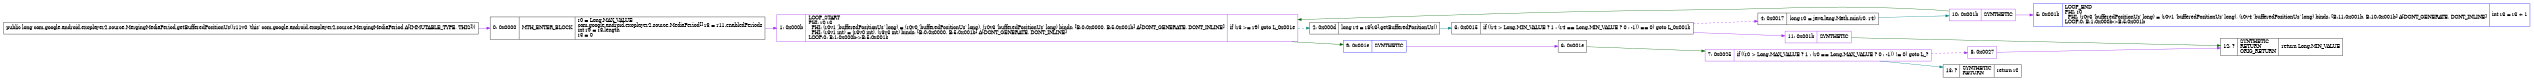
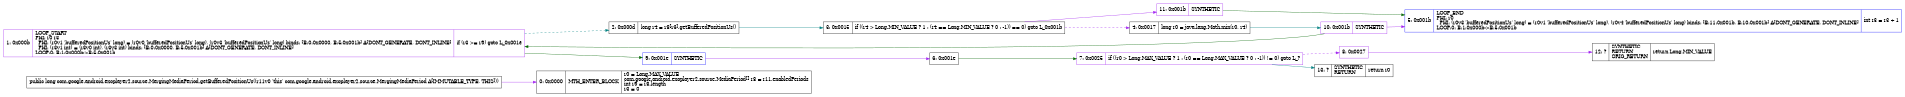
  digraph {
    rankdir=LR
    node [color=black shape=record]
    edge [color=purple]
    n1 [label="{0\:\ 0x0000|MTH_ENTER_BLOCK\l|r0 = Long.MAX_VALUE\lcom.google.android.exoplayer2.source.MediaPeriod[] r8 = r11.enabledPeriods\lint r9 = r8.length\lr3 = 0\l}"]
    n2 [color=purple label="{1\:\ 0x000b|LOOP_START\lPHI: r0 r3 \l  PHI: (r0v1 'bufferedPositionUs' long) = (r0v0 'bufferedPositionUs' long), (r0v3 'bufferedPositionUs' long) binds: [B:0:0x0000, B:5:0x001b] A[DONT_GENERATE, DONT_INLINE]\l  PHI: (r3v1 int) = (r3v0 int), (r3v3 int) binds: [B:0:0x0000, B:5:0x001b] A[DONT_GENERATE, DONT_INLINE]\lLOOP:0: B:1:0x000b\-\>B:5:0x001b\l|if (r3 \>= r9) goto L_0x001e\l}"]
    n3 [label="{2\:\ 0x000d|long r4 = r8[r3].getBufferedPositionUs()\l}"]
    n4 [color=blue label="{9\:\ 0x001e|SYNTHETIC\l}"]
    n5 [label="{3\:\ 0x0015|if ((r4 \> Long.MIN_VALUE ? 1 : (r4 == Long.MIN_VALUE ? 0 : \-1)) == 0) goto L_0x001b\l}"]
    n6 [label="{6\:\ 0x001e}"]
    n7 [label="{4\:\ 0x0017|long r0 = java.lang.Math.min(r0, r4)\l}"]
    n8 [color=purple label="{11\:\ 0x001b|SYNTHETIC\l}"]
    n9 [color=purple label="{10\:\ 0x001b|SYNTHETIC\l}"]
    n10 [color=blue label="{5\:\ 0x001b|LOOP_END\lPHI: r0 \l  PHI: (r0v3 'bufferedPositionUs' long) = (r0v1 'bufferedPositionUs' long), (r0v4 'bufferedPositionUs' long) binds: [B:11:0x001b, B:10:0x001b] A[DONT_GENERATE, DONT_INLINE]\lLOOP:0: B:1:0x000b\-\>B:5:0x001b\l|int r3 = r3 + 1\l}"]
    n11 [color=purple label="{7\:\ 0x0025|if ((r0 \> Long.MAX_VALUE ? 1 : (r0 == Long.MAX_VALUE ? 0 : \-1)) != 0) goto L_?\l}"]
    n12 [color=purple label="{8\:\ 0x0027}"]
    n13 [label="{13\:\ ?|SYNTHETIC\lRETURN\l|return r0\l}"]
    n14 [label="{12\:\ ?|SYNTHETIC\lRETURN\lORIG_RETURN\l|return Long.MIN_VALUE\l}"]
    n15 [label="{public long com.google.android.exoplayer2.source.MergingMediaPeriod.getBufferedPositionUs((r11v0 'this' com.google.android.exoplayer2.source.MergingMediaPeriod A[IMMUTABLE_TYPE, THIS])) }"]
-   n1 -> n2
    n2 -> n3 [color=teal style=dashed]
    n2 -> n4 [color=darkgreen]
    n3 -> n5 [color=teal]
    n4 -> n6
    n5 -> n7 [style=dashed]
    n5 -> n8
    n6 -> n11 [color=darkgreen]
    n7 -> n9 [color=teal]
-   n8 -> n14 [color=darkgreen]
+   n8 -> n10 [color=darkgreen]
    n9 -> n2 [color=darkgreen]
    n9 -> n10
    n11 -> n12 [style=dashed]
    n11 -> n13 [color=teal]
    n12 -> n14
    n15 -> n1
  }
